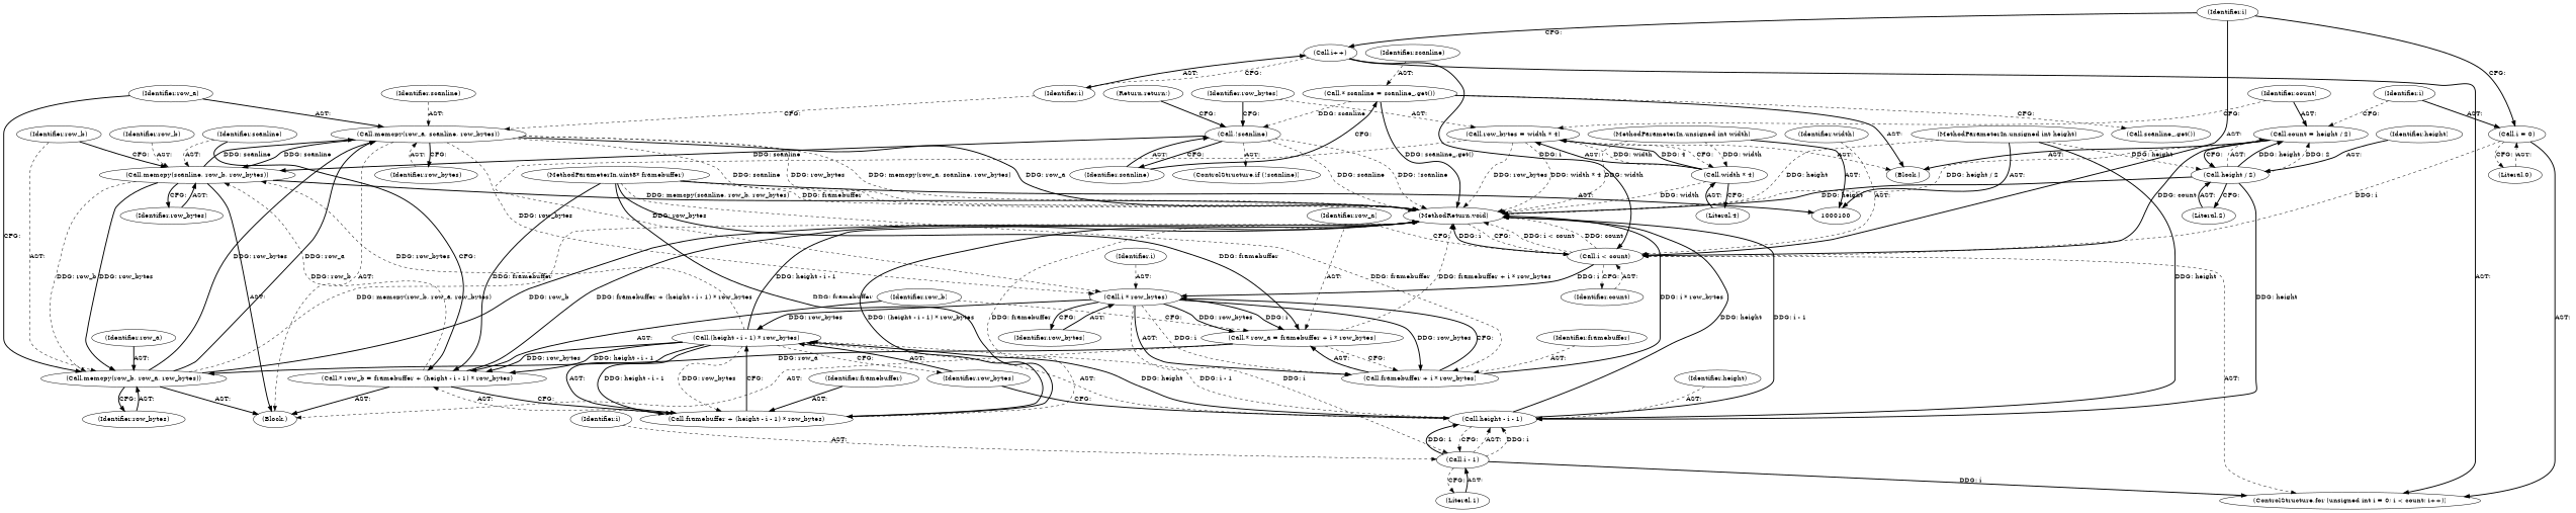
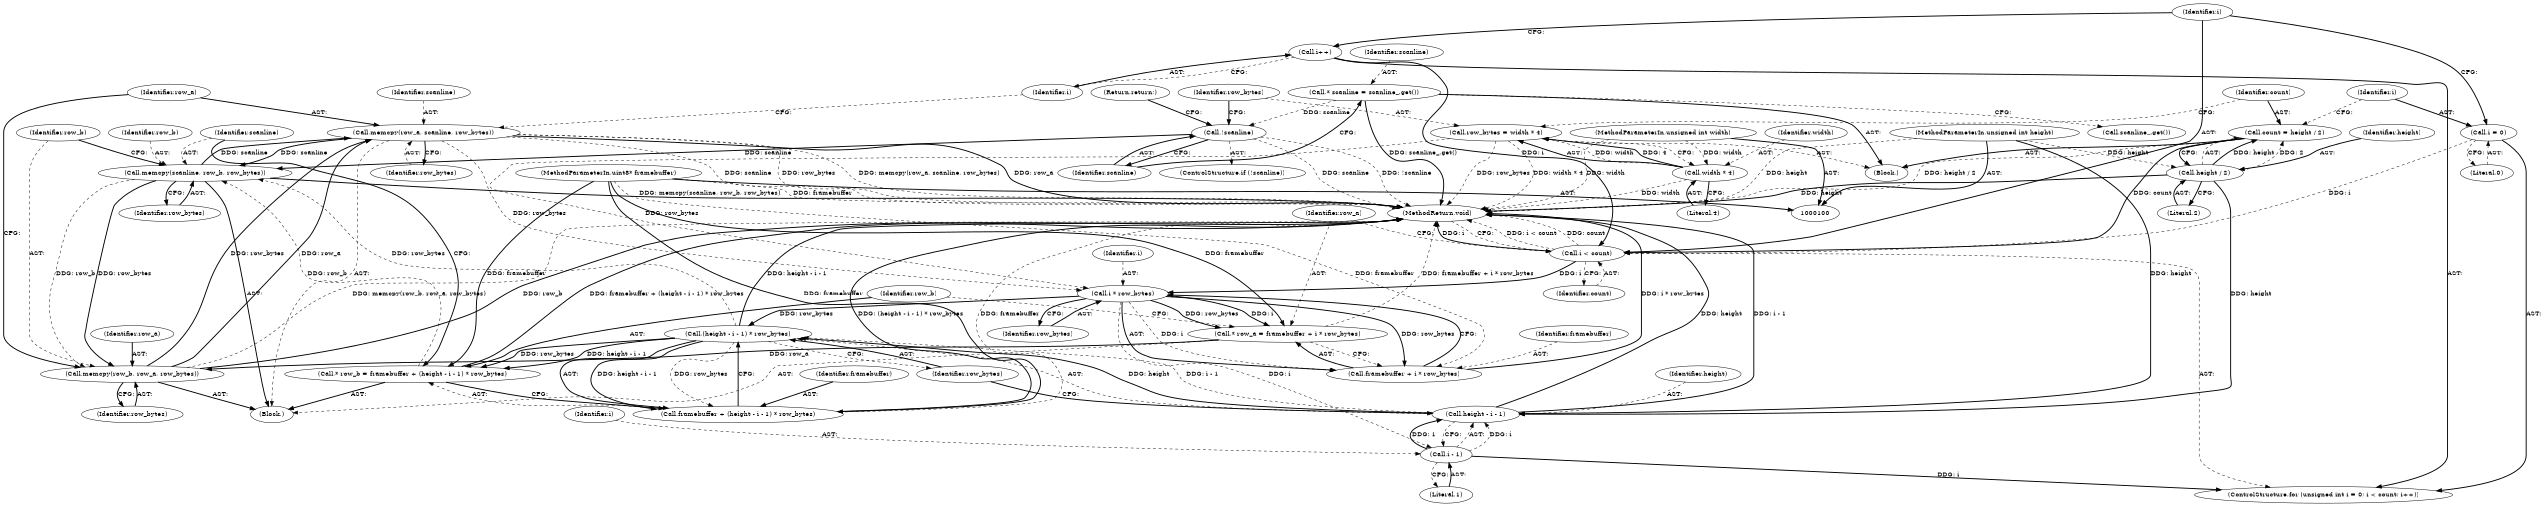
  digraph {
    edge [style=bold]
    n1 [label="(Call,memcpy(row_a, scanline, row_bytes))"]
    n2 [label="(Call,memcpy(scanline, row_b, row_bytes))"]
    n3 [label="(Call,i * row_bytes)"]
    n4 [label="(Block,)"]
    n5 [label="(MethodReturn,void)"]
    n6 [label="(Identifier,row_bytes)"]
    n7 [label="(Call,memcpy(row_b, row_a, row_bytes))"]
    n8 [label="(Identifier,row_bytes)"]
    n9 [label="(Call,* row_a = framebuffer + i * row_bytes)"]
    n10 [label="(Call,framebuffer + i * row_bytes)"]
    n11 [label="(Call,(height - i - 1) * row_bytes)"]
    n12 [label="(Call,i - 1)"]
    n13 [label="(Identifier,row_bytes)"]
    n14 [label="(Call,i < count)"]
    n15 [label="(Identifier,row_bytes)"]
    n16 [label="(Call,!scanline)"]
    n17 [label="(Identifier,scanline)"]
    n18 [label="(ControlStructure,if (!scanline))"]
    n19 [label="(Call,* scanline = scanline_.get())"]
    n20 [label="(Block,)"]
    n21 [label="(Call,scanline_.get())"]
    n22 [label="(Call,* row_b = framebuffer + (height - i - 1) * row_bytes)"]
    n23 [label="(Call,framebuffer + (height - i - 1) * row_bytes)"]
    n24 [label="(MethodParameterIn,uint8* framebuffer)"]
    1000100
    n26 [label="(Identifier,row_bytes)"]
    n27 [label="(Call,height - i - 1)"]
    n28 [label="(Literal,1)"]
    n29 [label="(ControlStructure,for (unsigned int i = 0; i < count; i++))"]
    n30 [label="(Call,height / 2)"]
    n31 [label="(Call,count = height / 2)"]
    n32 [label="(Literal,2)"]
    n33 [label="(MethodParameterIn,unsigned int height)"]
    n34 [label="(Call,i++)"]
    n35 [label="(Identifier,i)"]
    n36 [label="(Identifier,count)"]
    n37 [label="(Call,i = 0)"]
    n38 [label="(Literal,0)"]
    n39 [label="(Call,row_bytes = width * 4)"]
    n40 [label="(Call,width * 4)"]
    n41 [label="(Literal,4)"]
    n42 [label="(MethodParameterIn,unsigned int width)"]
    n43 [label="(Identifier,scanline)"]
    n44 [label="(Identifier,scanline)"]
    n45 [label="(Identifier,row_a)"]
    n46 [label="(Identifier,i)"]
    n47 [label="(Identifier,row_b)"]
    n48 [label="(Identifier,row_b)"]
    n49 [label="(Identifier,row_b)"]
    n50 [label="(Identifier,row_bytes)"]
    n51 [label="(Identifier,i)"]
    n52 [label="(Identifier,row_a)"]
    n53 [label="(Identifier,framebuffer)"]
    n54 [label="(Identifier,scanline)"]
    n55 [label="(Identifier,row_a)"]
    n56 [label="(Identifier,framebuffer)"]
    n57 [label="(Identifier,i)"]
    n58 [label="(Identifier,count)"]
    n59 [label="(Return,return;)"]
    n60 [label="(Identifier,i)"]
    n61 [label="(Identifier,height)"]
    n62 [label="(Identifier,height)"]
    n63 [label="(Identifier,width)"]
    n1 -> n2 [label="DDG: scanline"]
    n1 -> n3 [label="DDG: row_bytes" style=dashed]
    n1 -> n4 [label="AST: " style=dashed]
    n1 -> n5 [label="DDG: memcpy(row_a, scanline, row_bytes)" style=dashed]
    n1 -> n5 [label="DDG: scanline" style=dashed]
    n1 -> n5 [label="DDG: row_bytes" style=dashed]
    n1 -> n5 [label="DDG: row_a"]
    n1 -> n6 [label="CFG: "]
    n2 -> n1 [label="DDG: scanline"]
    n2 -> n4 [label="AST: "]
    n2 -> n5 [label="DDG: memcpy(scanline, row_b, row_bytes)"]
    n2 -> n7 [label="DDG: row_b" style=dashed]
    n2 -> n7 [label="DDG: row_bytes"]
    n2 -> n8 [label="CFG: "]
    n3 -> n9 [label="DDG: i"]
    n3 -> n9 [label="DDG: row_bytes"]
    n3 -> n10 [label="AST: "]
    n3 -> n10 [label="DDG: i" style=dashed]
    n3 -> n10 [label="DDG: row_bytes"]
    n3 -> n11 [label="DDG: row_bytes"]
    n3 -> n12 [label="DDG: i" style=dashed]
    n3 -> n13 [label="CFG: "]
    n5 -> n14 [label="CFG: " style=dashed]
    n6 -> n1 [label="AST: " style=dashed]
    n7 -> n1 [label="DDG: row_a"]
    n7 -> n1 [label="DDG: row_bytes"]
    n7 -> n4 [label="AST: "]
    n7 -> n5 [label="DDG: memcpy(row_b, row_a, row_bytes)" style=dashed]
    n7 -> n5 [label="DDG: row_b"]
    n7 -> n15 [label="CFG: "]
    n8 -> n2 [label="AST: "]
    n9 -> n4 [label="AST: " style=dashed]
    n9 -> n5 [label="DDG: framebuffer + i * row_bytes" style=dashed]
    n9 -> n7 [label="DDG: row_a"]
    n9 -> n10 [label="CFG: " style=dashed]
    n10 -> n3 [label="CFG: "]
    n10 -> n5 [label="DDG: i * row_bytes"]
    n10 -> n9 [label="AST: "]
    n11 -> n2 [label="DDG: row_bytes" style=dashed]
    n11 -> n5 [label="DDG: height - i - 1"]
    n11 -> n22 [label="DDG: height - i - 1"]
    n11 -> n22 [label="DDG: row_bytes"]
    n11 -> n23 [label="AST: "]
    n11 -> n23 [label="DDG: height - i - 1"]
    n11 -> n23 [label="DDG: row_bytes" style=dashed]
    n11 -> n26 [label="CFG: " style=dashed]
    n12 -> n27 [label="AST: " style=dashed]
    n12 -> n27 [label="DDG: i" style=dashed]
    n12 -> n27 [label="DDG: 1"]
    n12 -> n28 [label="CFG: " style=dashed]
    n12 -> n29 [label="DDG: i"]
    n13 -> n3 [label="AST: "]
    n14 -> n3 [label="DDG: i"]
    n14 -> n5 [label="DDG: i < count" style=dashed]
    n14 -> n5 [label="DDG: count" style=dashed]
    n14 -> n5 [label="DDG: i"]
    n14 -> n29 [label="AST: " style=dashed]
    n14 -> n36 [label="CFG: " style=dashed]
    n15 -> n7 [label="AST: "]
    n16 -> n2 [label="DDG: scanline"]
    n16 -> n5 [label="DDG: !scanline" style=dashed]
    n16 -> n5 [label="DDG: scanline" style=dashed]
    n16 -> n17 [label="CFG: "]
    n16 -> n18 [label="AST: " style=dashed]
    n17 -> n16 [label="AST: "]
    n17 -> n19 [label="CFG: "]
    n19 -> n5 [label="DDG: scanline_.get()"]
    n19 -> n16 [label="DDG: scanline" style=dashed]
    n19 -> n20 [label="AST: "]
    n19 -> n21 [label="CFG: " style=dashed]
    n22 -> n2 [label="DDG: row_b" style=dashed]
    n22 -> n4 [label="AST: "]
    n22 -> n5 [label="DDG: framebuffer + (height - i - 1) * row_bytes"]
    n22 -> n23 [label="CFG: "]
    n23 -> n5 [label="DDG: (height - i - 1) * row_bytes"]
    n23 -> n5 [label="DDG: framebuffer" style=dashed]
    n23 -> n11 [label="CFG: "]
    n23 -> n22 [label="AST: " style=dashed]
    n24 -> n5 [label="DDG: framebuffer" style=dashed]
    n24 -> n9 [label="DDG: framebuffer"]
    n24 -> n10 [label="DDG: framebuffer" style=dashed]
    n24 -> n22 [label="DDG: framebuffer"]
    n24 -> n23 [label="DDG: framebuffer"]
    n24 -> 1000100 [label="AST: "]
    n26 -> n11 [label="AST: "]
    n26 -> n27 [label="CFG: "]
    n27 -> n5 [label="DDG: height"]
    n27 -> n5 [label="DDG: i - 1"]
    n27 -> n11 [label="AST: " style=dashed]
    n27 -> n11 [label="DDG: height"]
    n27 -> n11 [label="DDG: i - 1" style=dashed]
    n27 -> n12 [label="CFG: " style=dashed]
    n28 -> n12 [label="AST: "]
    n30 -> n5 [label="DDG: height"]
    n30 -> n27 [label="DDG: height"]
    n30 -> n31 [label="AST: " style=dashed]
    n30 -> n31 [label="DDG: height"]
    n30 -> n31 [label="DDG: 2" style=dashed]
    n30 -> n32 [label="CFG: "]
    n31 -> n5 [label="DDG: height / 2" style=dashed]
    n31 -> n14 [label="DDG: count"]
    n31 -> n20 [label="AST: "]
    n31 -> n30 [label="CFG: "]
    n32 -> n30 [label="AST: "]
    n33 -> n5 [label="DDG: height" style=dashed]
    n33 -> 1000100 [label="AST: "]
    n33 -> n27 [label="DDG: height"]
    n33 -> n30 [label="DDG: height" style=dashed]
    n34 -> n14 [label="DDG: i"]
    n34 -> n29 [label="AST: "]
    n34 -> n35 [label="CFG: " style=dashed]
    n35 -> n1 [label="CFG: " style=dashed]
    n35 -> n34 [label="AST: "]
    n36 -> n14 [label="AST: " style=dashed]
    n37 -> n14 [label="DDG: i" style=dashed]
    n37 -> n29 [label="AST: "]
    n37 -> n38 [label="CFG: " style=dashed]
    n38 -> n37 [label="AST: " style=dashed]
    n39 -> n3 [label="DDG: row_bytes" style=dashed]
    n39 -> n5 [label="DDG: row_bytes" style=dashed]
    n39 -> n5 [label="DDG: width * 4" style=dashed]
    n39 -> n20 [label="AST: " style=dashed]
    n39 -> n40 [label="CFG: " style=dashed]
    n40 -> n5 [label="DDG: width" style=dashed]
    n40 -> n39 [label="AST: "]
    n40 -> n39 [label="DDG: width" style=dashed]
    n40 -> n39 [label="DDG: 4"]
    n40 -> n41 [label="CFG: "]
    n41 -> n40 [label="AST: "]
    n42 -> n5 [label="DDG: width" style=dashed]
    n42 -> 1000100 [label="AST: "]
    n42 -> n40 [label="DDG: width" style=dashed]
    n43 -> n1 [label="AST: " style=dashed]
    n44 -> n2 [label="AST: " style=dashed]
    n44 -> n22 [label="CFG: "]
    n45 -> n9 [label="AST: " style=dashed]
    n45 -> n14 [label="CFG: " style=dashed]
    n46 -> n31 [label="CFG: " style=dashed]
    n46 -> n37 [label="AST: "]
    n47 -> n2 [label="AST: " style=dashed]
    n48 -> n9 [label="CFG: " style=dashed]
    n48 -> n22 [label="AST: "]
    n49 -> n2 [label="CFG: "]
    n49 -> n7 [label="AST: " style=dashed]
    n50 -> n16 [label="CFG: "]
    n50 -> n39 [label="AST: " style=dashed]
    n51 -> n3 [label="AST: " style=dashed]
    n52 -> n7 [label="AST: "]
    n53 -> n23 [label="AST: "]
    n54 -> n19 [label="AST: " style=dashed]
    n55 -> n1 [label="AST: "]
    n55 -> n7 [label="CFG: "]
    n56 -> n10 [label="AST: " style=dashed]
    n57 -> n14 [label="AST: "]
    n57 -> n34 [label="CFG: "]
    n57 -> n37 [label="CFG: "]
    n58 -> n31 [label="AST: "]
    n58 -> n39 [label="CFG: " style=dashed]
    n59 -> n16 [label="CFG: "]
    n60 -> n12 [label="AST: " style=dashed]
    n61 -> n27 [label="AST: " style=dashed]
    n62 -> n30 [label="AST: "]
-   n63 -> n14 [label="AST: " style=dashed]
+   n63 -> n40 [label="AST: " style=dashed]
  }
